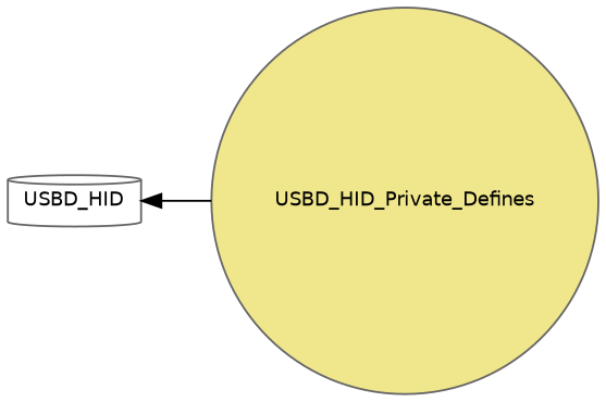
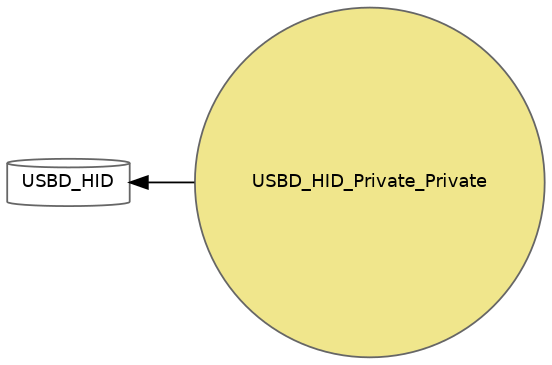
  digraph {
    rankdir=LR
    node [fontname=Helvetica fontsize=10 style=filled]
    n1 [color=grey40 fillcolor=white height=0.2 label=USBD_HID shape=cylinder width=0.4]
-   n2 [color=gray40 fillcolor=khaki fontcolor=black height=0.2 label=USBD_HID_Private_Defines shape=circle width=0.4]
+   n2 [color=gray40 fillcolor=khaki fontcolor=black height=0.2 label=USBD_HID_Private_Private shape=circle width=0.4]
    n1 -> n2 [dir=back fontname=Helvetica fontsize=10 labelfontname=Helvetica labelfontsize=10 shape=plaintext style=solid]
  }
